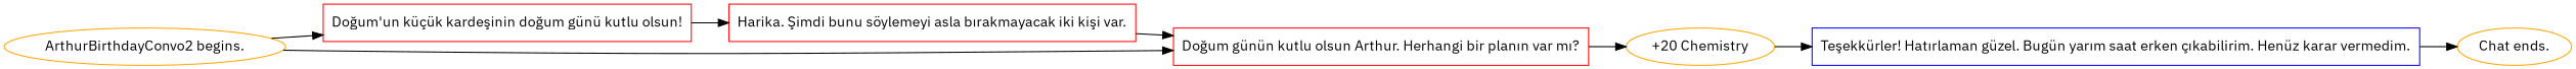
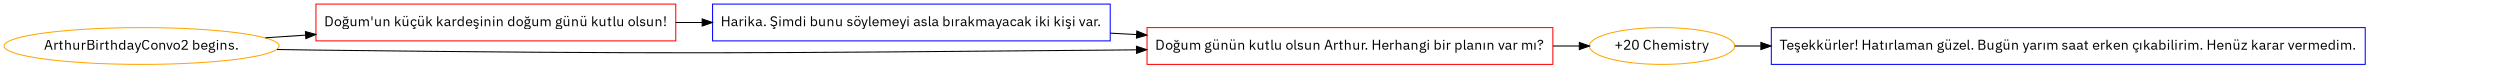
  digraph {
    fontname="IBM Plex Sans"
    rankdir=LR
    node [color=orange fontname="IBM Plex Sans" shape=box]
    edge [fontname="IBM Plex Sans"]
    "ArthurBirthdayConvo2 begins." [shape=""]
    n2 [color=red label="Doğum'un küçük kardeşinin doğum günü kutlu olsun!"]
    n3 [color=red label="Doğum günün kutlu olsun Arthur. Herhangi bir planın var mı?"]
-   n4 [color=red label="Harika. Şimdi bunu söylemeyi asla bırakmayacak iki kişi var."]
+   n4 [color=blue label="Harika. Şimdi bunu söylemeyi asla bırakmayacak iki kişi var."]
    n5 [label="+20 Chemistry" shape=""]
    n6 [color=blue label="Teşekkürler! Hatırlaman güzel. Bugün yarım saat erken çıkabilirim. Henüz karar vermedim."]
-   "Chat ends." [shape=""]
    "ArthurBirthdayConvo2 begins." -> n2
    "ArthurBirthdayConvo2 begins." -> n3
    n2 -> n4
    n3 -> n5
    n4 -> n3
    n5 -> n6
-   n6 -> "Chat ends."
  }
